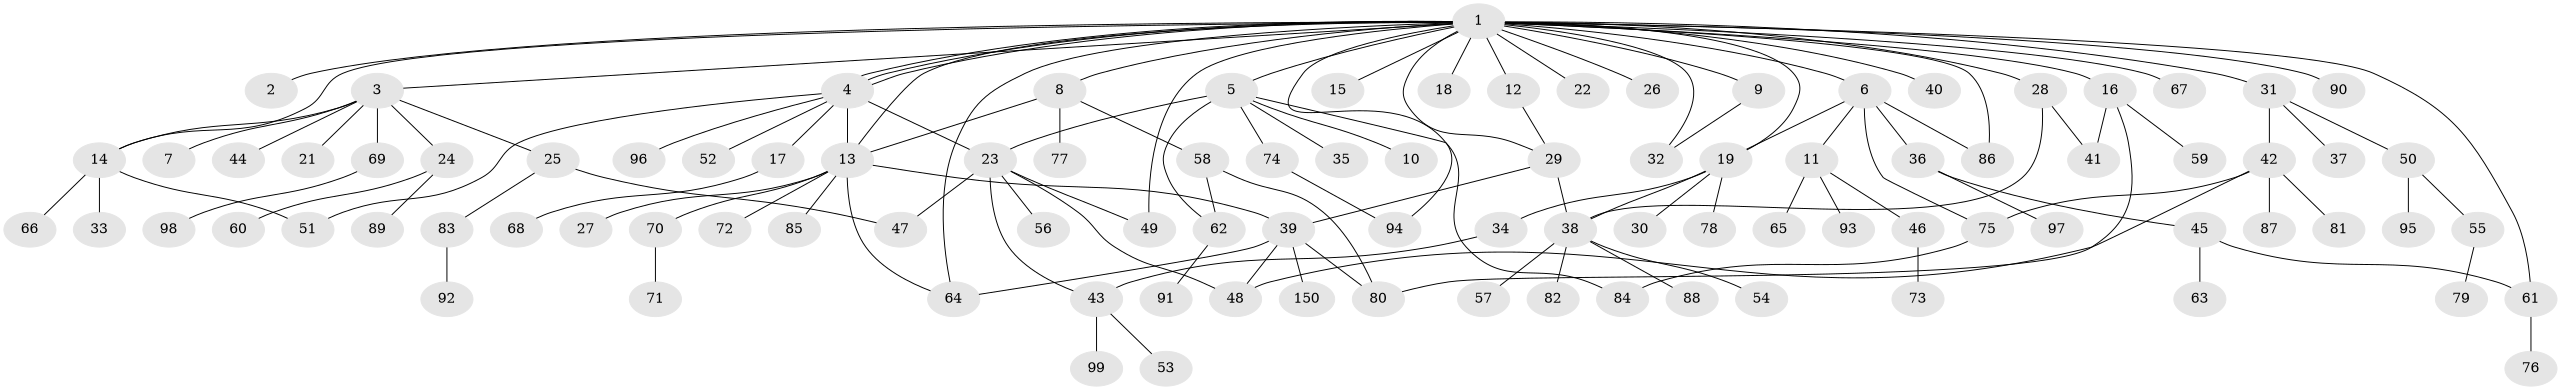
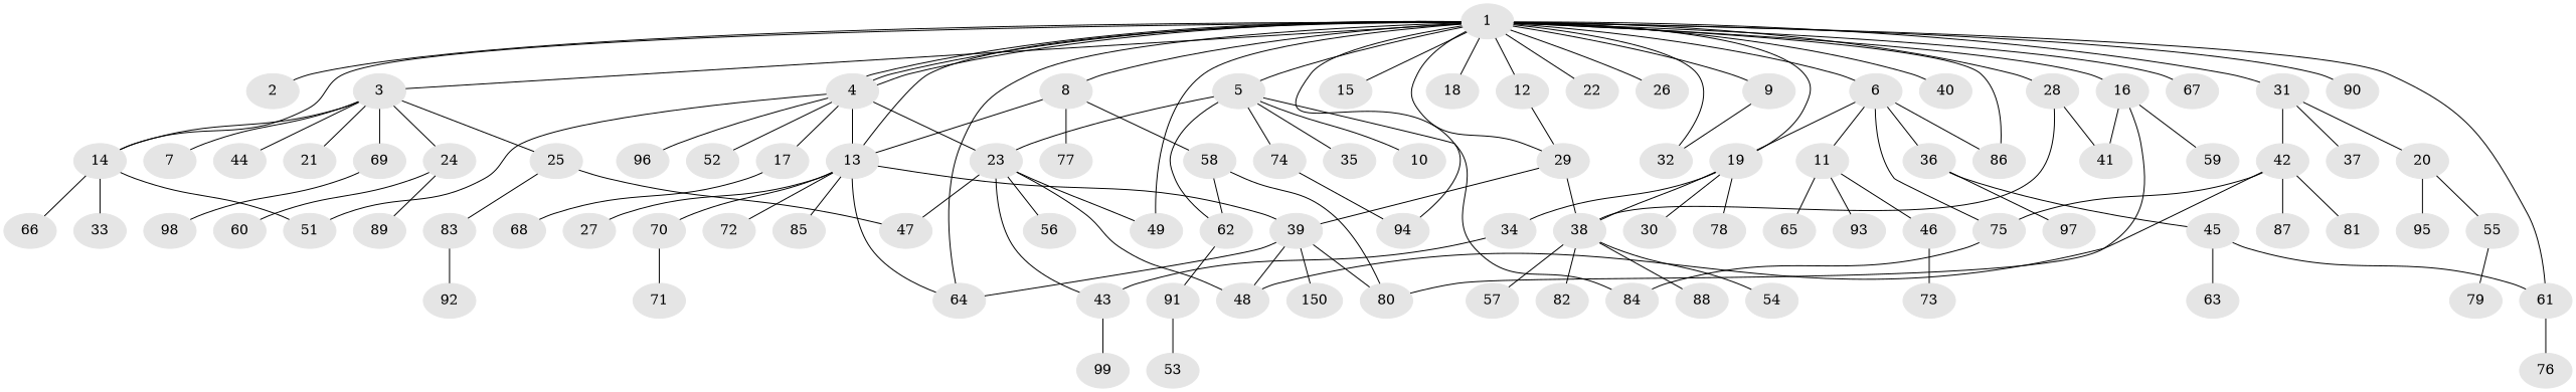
  graph {
    node [color=gray90 style=filled]
    1
    2
    3
    4
    5
    6
    8
    9
    12
    13
    14
    15
    16
    18
    19
    22
    26
    28
    29
    31
    32
    40
    49
    61
    64
    67
    86
    90
    94
    7
    21
    24
    25
    44
    69
    17
    23
    51
    52
    96
    10
    35
    62
    74
    84
    11
    36
    75
    58
    77
    27
    39
    70
    72
    85
    33
    66
    41
    59
    80
    30
    34
    38
    78
    37
    42
-   50
+   50 [label=20]
    76
    60
    89
    47
    83
    98
    68
    43
    48
    56
    91
    46
    65
    93
    45
    97
    73
    n85 [label=150]
    71
    54
    57
    82
    88
    53
    99
    92
    81
    87
    55
    95
    63
    79
    1 -- 2
    1 -- 3
    1 -- 4
    1 -- 4
    1 -- 4
    1 -- 5
    1 -- 6
    1 -- 8
    1 -- 9
    1 -- 12
    1 -- 13
    1 -- 14
    1 -- 15
    1 -- 16
    1 -- 18
    1 -- 19
    1 -- 22
    1 -- 26
    1 -- 28
    1 -- 29
    1 -- 31
    1 -- 32
    1 -- 40
    1 -- 49
    1 -- 61
    1 -- 64
    1 -- 67
    1 -- 86
    1 -- 90
    1 -- 94
    3 -- 14
    3 -- 7
    3 -- 21
    3 -- 24
    3 -- 25
    3 -- 44
    3 -- 69
    4 -- 13
    4 -- 17
    4 -- 23
    4 -- 51
    4 -- 52
    4 -- 96
    5 -- 23
    5 -- 10
    5 -- 35
    5 -- 62
    5 -- 74
    5 -- 84
    6 -- 19
    6 -- 86
    6 -- 11
    6 -- 36
    6 -- 75
    8 -- 13
    8 -- 58
    8 -- 77
    9 -- 32
    12 -- 29
    13 -- 64
    13 -- 27
    13 -- 39
    13 -- 70
    13 -- 72
    13 -- 85
    14 -- 51
    14 -- 33
    14 -- 66
    16 -- 41
    16 -- 59
    16 -- 80
    19 -- 30
    19 -- 34
    19 -- 38
    19 -- 78
    28 -- 41
    28 -- 38
    29 -- 39
    29 -- 38
    31 -- 37
    31 -- 42
    31 -- 50
    61 -- 76
    24 -- 60
    24 -- 89
    25 -- 47
    25 -- 83
    69 -- 98
    17 -- 68
    23 -- 49
    23 -- 47
    23 -- 43
    23 -- 48
    23 -- 56
    62 -- 91
    74 -- 94
    11 -- 46
    11 -- 65
    11 -- 93
    36 -- 45
    36 -- 97
    75 -- 84
    58 -- 62
    58 -- 80
    39 -- 64
    39 -- 80
    39 -- 48
    39 -- n85
    70 -- 71
    34 -- 43
    38 -- 54
    38 -- 57
    38 -- 82
    38 -- 88
    42 -- 75
    42 -- 48
    42 -- 81
    42 -- 87
    50 -- 55
    50 -- 95
    83 -- 92
-   43 -- 53
+   91 -- 53
    43 -- 99
    46 -- 73
    45 -- 61
    45 -- 63
    55 -- 79
  }
